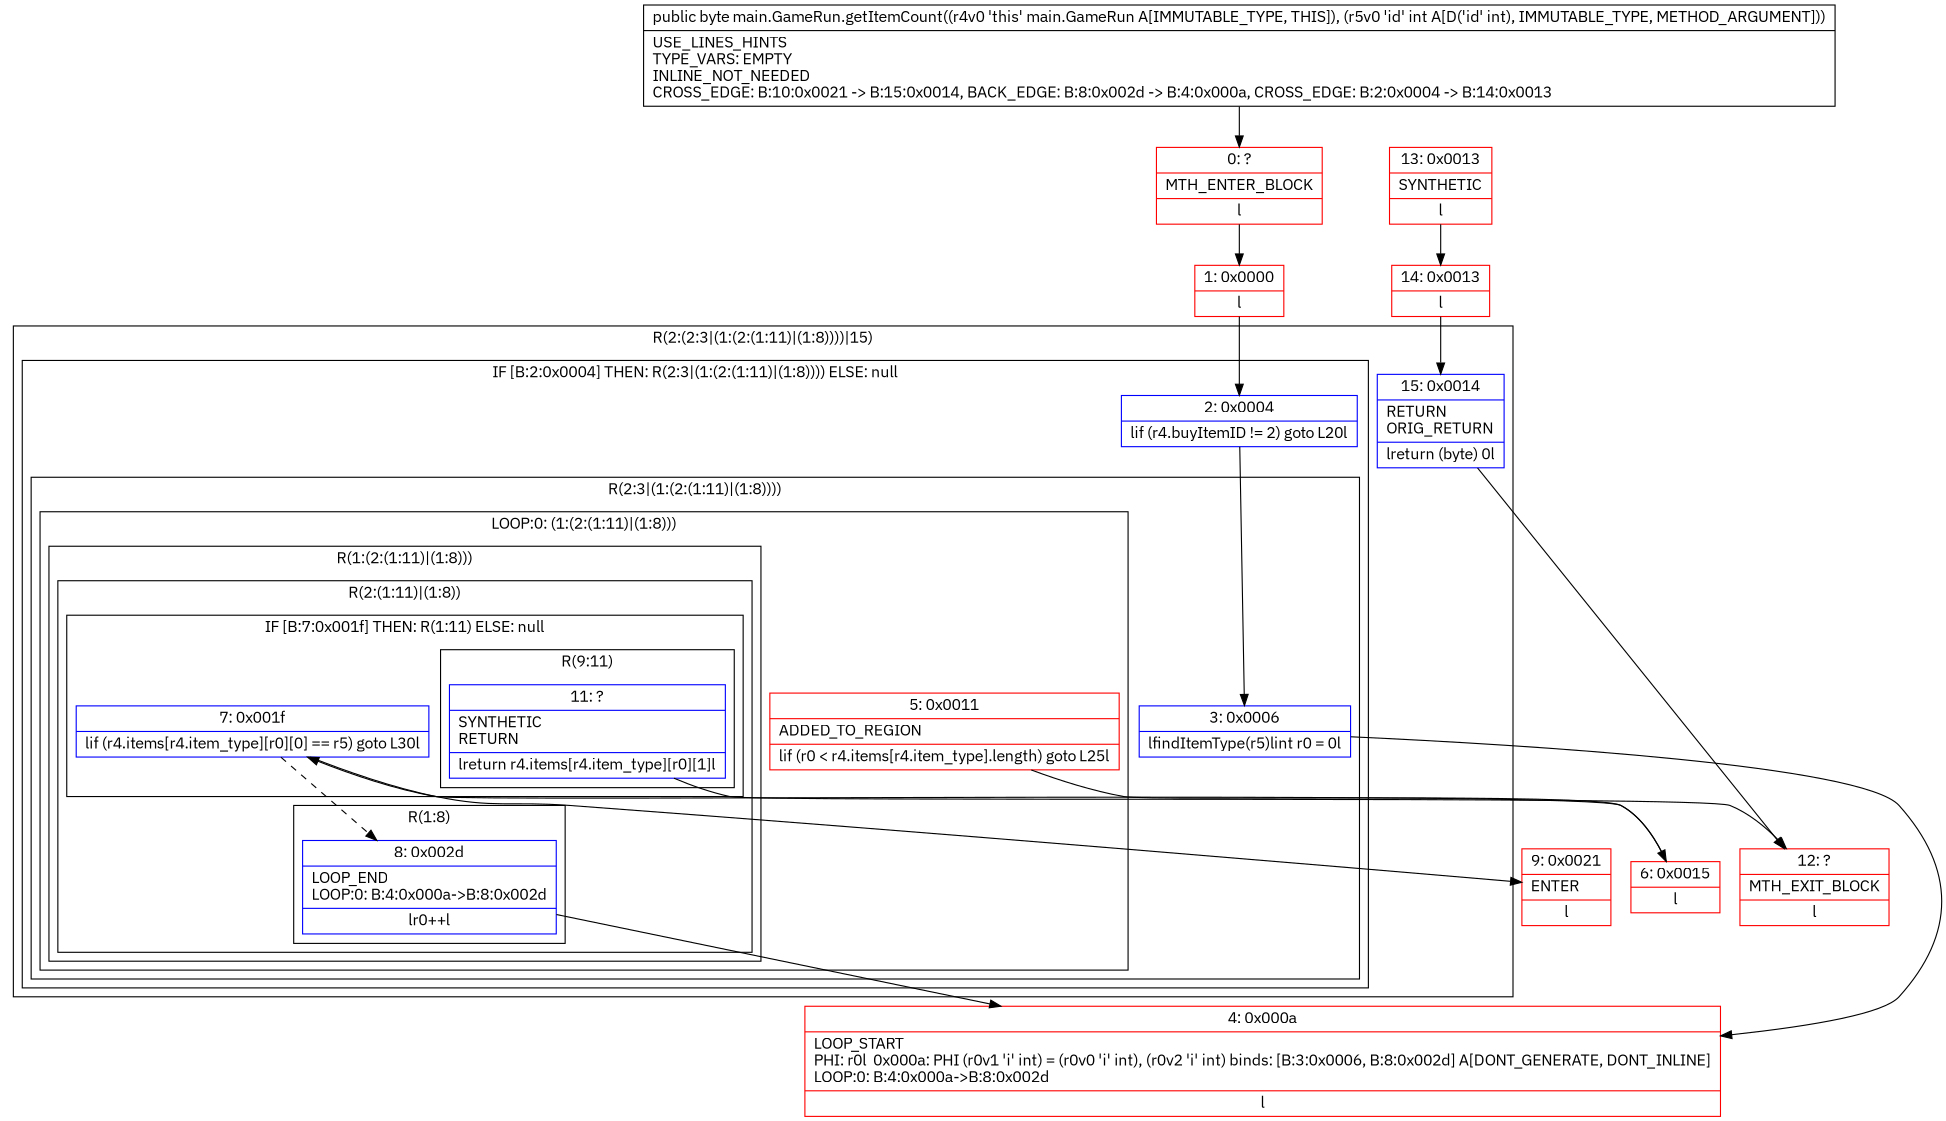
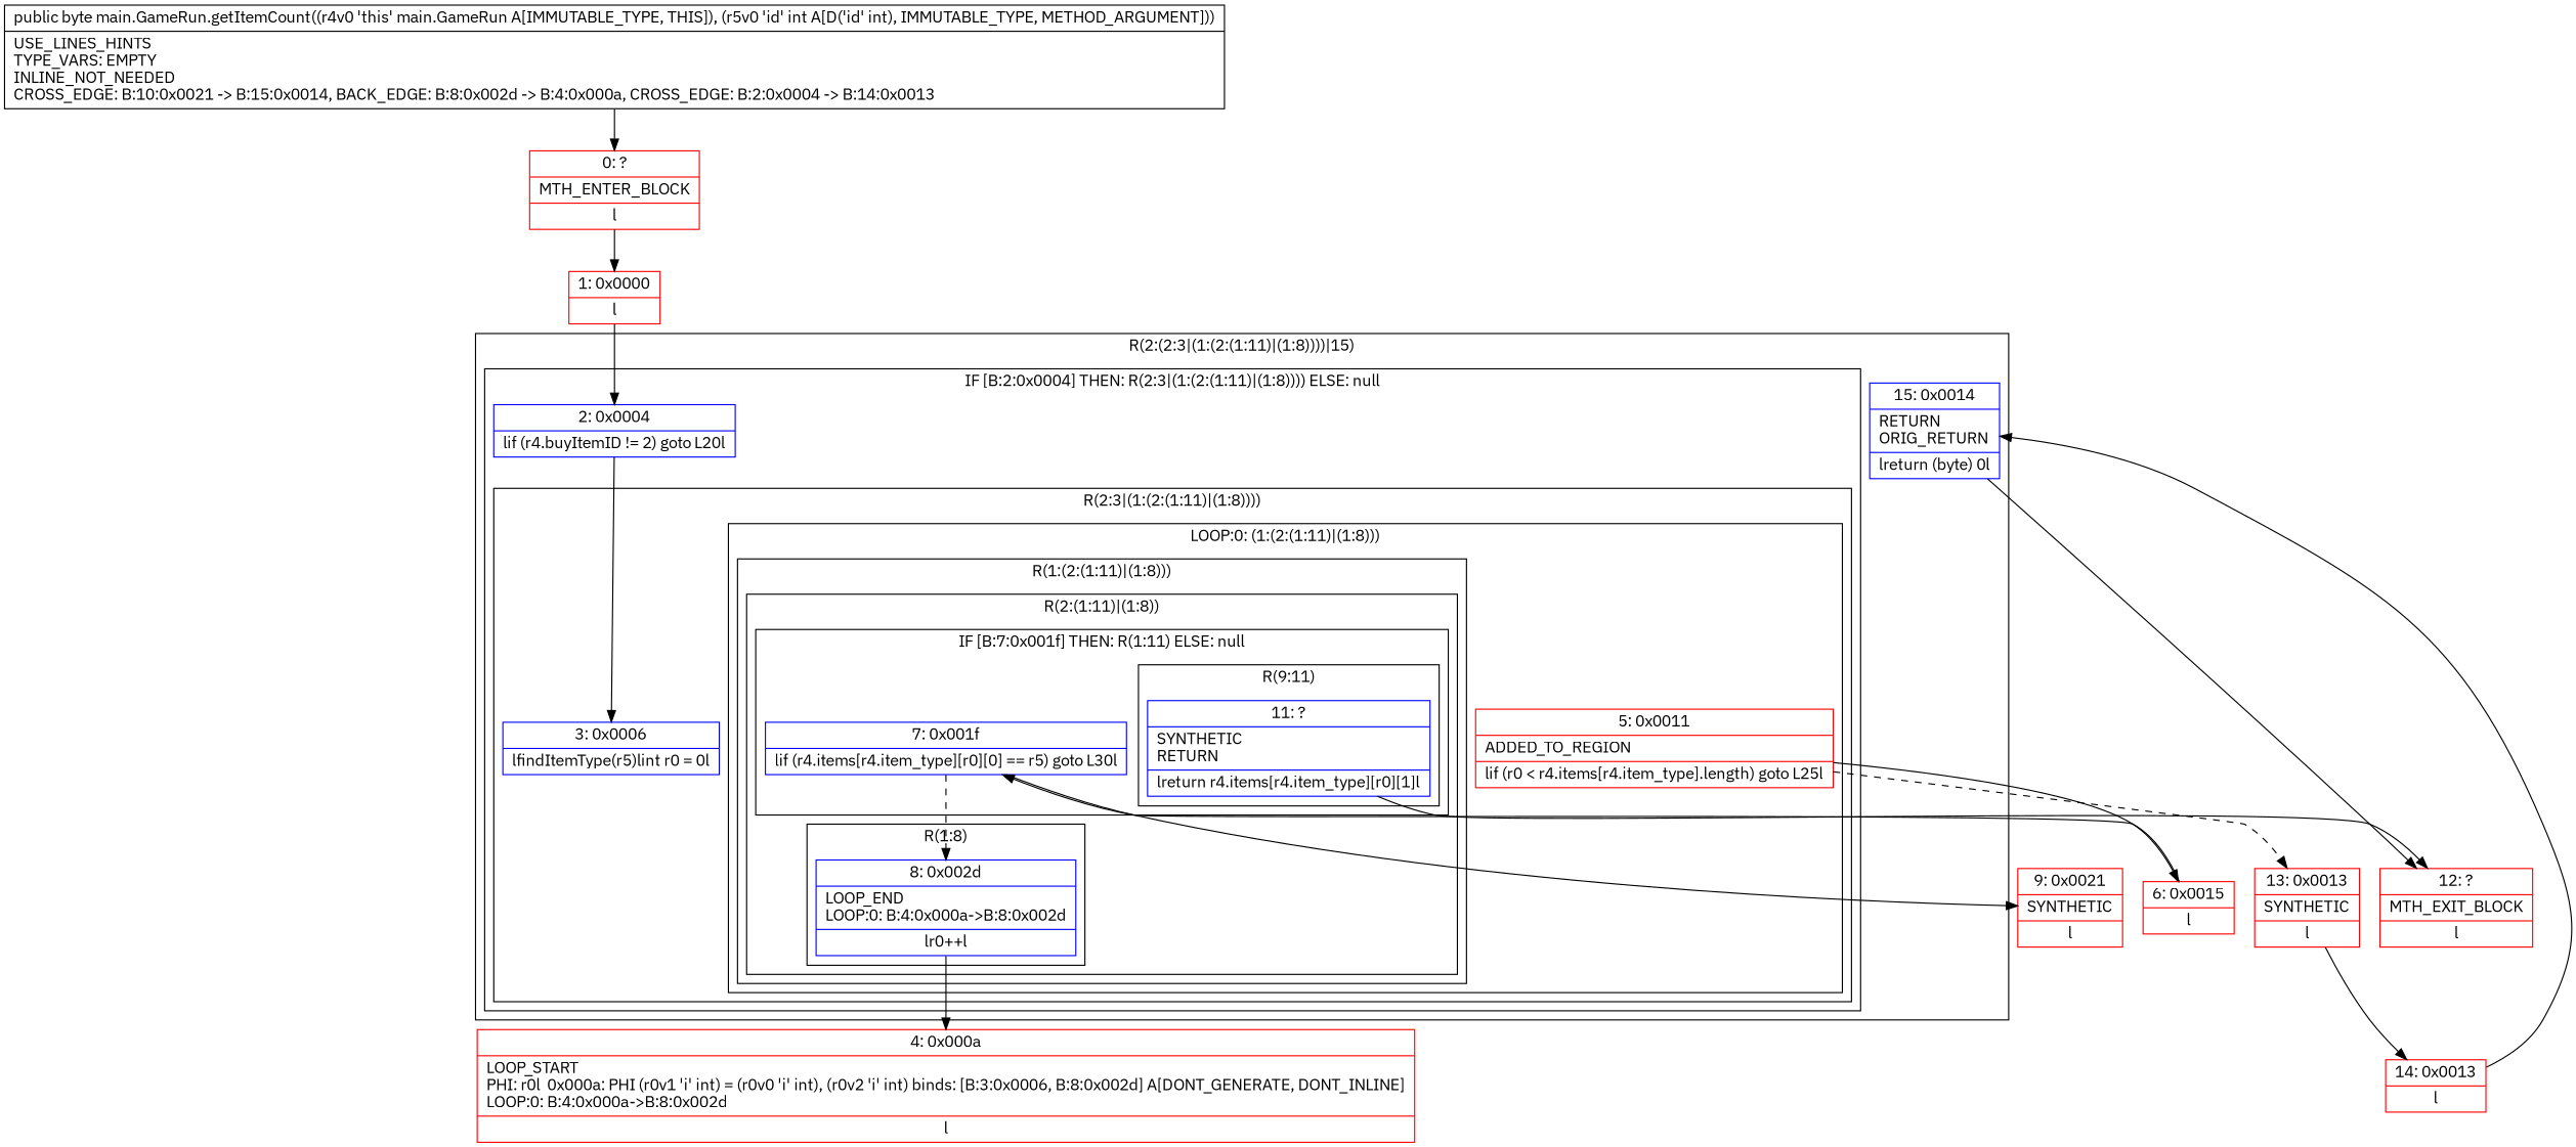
  digraph {
    fontname="IBM Plex Sans"
    node [color=red fontname="IBM Plex Sans" shape=record]
    edge [fontname="IBM Plex Sans"]
    n1 [color=blue label="{11\:\ ?|SYNTHETIC\lRETURN\l|lreturn r4.items[r4.item_type][r0][1]l}"]
    n2 [color=blue label="{7\:\ 0x001f|lif (r4.items[r4.item_type][r0][0] == r5) goto L30l}"]
    n3 [color=blue label="{8\:\ 0x002d|LOOP_END\lLOOP:0: B:4:0x000a\-\>B:8:0x002d\l|lr0++l}"]
    n4 [label="{5\:\ 0x0011|ADDED_TO_REGION\l|lif (r0 \< r4.items[r4.item_type].length) goto L25l}"]
    n5 [color=blue label="{3\:\ 0x0006|lfindItemType(r5)lint r0 = 0l}"]
    n6 [color=blue label="{2\:\ 0x0004|lif (r4.buyItemID != 2) goto L20l}"]
    n7 [color=blue label="{15\:\ 0x0014|RETURN\lORIG_RETURN\l|lreturn (byte) 0l}"]
    n8 [label="{12\:\ ?|MTH_EXIT_BLOCK\l|l}"]
-   n9 [label="{9\:\ 0x0021|ENTER\l|l}"]
+   n9 [label="{9\:\ 0x0021|SYNTHETIC\l|l}"]
    n10 [label="{4\:\ 0x000a|LOOP_START\lPHI: r0l  0x000a: PHI (r0v1 'i' int) = (r0v0 'i' int), (r0v2 'i' int) binds: [B:3:0x0006, B:8:0x002d] A[DONT_GENERATE, DONT_INLINE]\lLOOP:0: B:4:0x000a\-\>B:8:0x002d\l|l}"]
    n11 [label="{6\:\ 0x0015|l}"]
    n12 [label="{13\:\ 0x0013|SYNTHETIC\l|l}"]
    n13 [label="{14\:\ 0x0013|l}"]
    n14 [label="{0\:\ ?|MTH_ENTER_BLOCK\l|l}"]
    n15 [label="{1\:\ 0x0000|l}"]
    n16 [label="{public byte main.GameRun.getItemCount((r4v0 'this' main.GameRun A[IMMUTABLE_TYPE, THIS]), (r5v0 'id' int A[D('id' int), IMMUTABLE_TYPE, METHOD_ARGUMENT]))  | USE_LINES_HINTS\lTYPE_VARS: EMPTY\lINLINE_NOT_NEEDED\lCROSS_EDGE: B:10:0x0021 \-\> B:15:0x0014, BACK_EDGE: B:8:0x002d \-\> B:4:0x000a, CROSS_EDGE: B:2:0x0004 \-\> B:14:0x0013\l}" color=""]
    subgraph cluster_1 {
      label="R(2:(2:3|(1:(2:(1:11)|(1:8))))|15)"
      n7
      subgraph cluster_2 {
        label="IF [B:2:0x0004] THEN: R(2:3|(1:(2:(1:11)|(1:8)))) ELSE: null"
        n6
        subgraph cluster_3 {
          label="R(2:3|(1:(2:(1:11)|(1:8))))"
          n5
          subgraph cluster_4 {
            label="LOOP:0: (1:(2:(1:11)|(1:8)))"
            n4
            subgraph cluster_5 {
              label="R(1:(2:(1:11)|(1:8)))"
              subgraph cluster_6 {
                label="R(2:(1:11)|(1:8))"
                subgraph cluster_7 {
                  label="IF [B:7:0x001f] THEN: R(1:11) ELSE: null"
                  n2
                  subgraph cluster_8 {
                    label="R(9:11)"
                    n1
                  }
                }
                subgraph cluster_9 {
                  label="R(1:8)"
                  n3
                }
              }
            }
          }
        }
      }
    }
    n1 -> n8
    n2 -> n3 [style=dashed]
    n2 -> n9
    n3 -> n10
    n4 -> n11
-   n5 -> n10
+   n4 -> n12 [style=dashed]
    n6 -> n5
    n7 -> n8
    n11 -> n2
    n12 -> n13
    n13 -> n7
    n14 -> n15
    n15 -> n6
    n16 -> n14
  }
